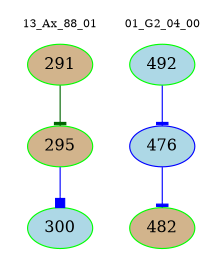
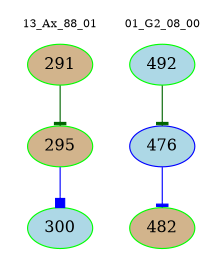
  digraph {
    node [color=green fillcolor=tan style=filled]
    edge [arrowhead=tee color=darkgreen]
    n1 [label=291]
    n2 [label=295]
    n3 [fillcolor=lightblue label=300]
    n4 [fillcolor=lightblue label=492]
    n5 [color=blue fillcolor=lightblue label=476]
    n6 [label=482]
    subgraph cluster_1 {
      color=white
      fontsize=10
      label="13_Ax_88_01"
      n1
      n2
      n3
    }
    subgraph cluster_2 {
      color=white
      fontsize=10
-     label="01_G2_04_00"
+     label="01_G2_08_00"
      n4
      n5
      n6
    }
    n1 -> n2
    n2 -> n3 [arrowhead=box color=blue]
-   n4 -> n5 [color=blue]
+   n4 -> n5
    n5 -> n6 [color=blue]
  }
